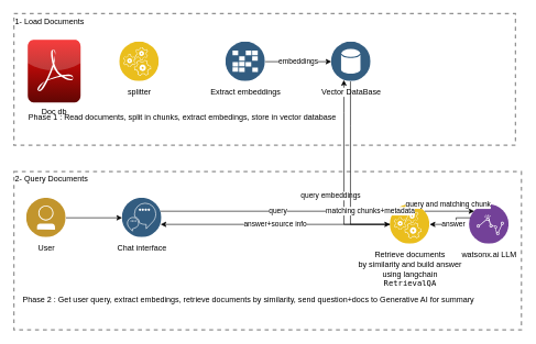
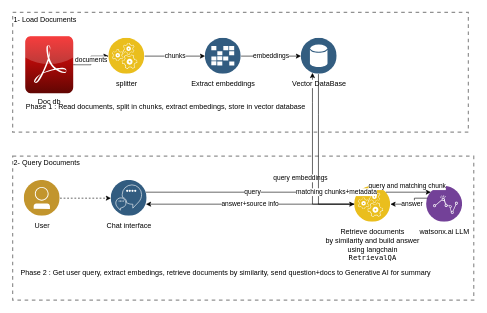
  <mxCell id="0" />
  <mxCell id="1" parent="0" />
  <mxCell id="2" value="query embeddings" style="edgeStyle=orthogonalEdgeStyle;rounded=0;orthogonalLoop=1;jettySize=auto;html=1;" parent="1" source="17" target="6" edge="1"><mxGeometry x="-0.218" y="20" relative="1" as="geometry"><mxPoint x="480" y="230" as="targetPoint" /><Array as="points"><mxPoint x="520" y="170" /><mxPoint x="520" y="170" /></Array><mxPoint as="offset" /></mxGeometry></mxCell>
  <mxCell id="3" value="1- Load Documents" style="fontStyle=0;verticalAlign=top;align=left;spacingTop=-2;fillColor=none;rounded=0;whiteSpace=wrap;html=1;strokeColor=#919191;strokeWidth=2;dashed=1;container=1;collapsible=0;expand=0;recursiveResize=0;" parent="1" vertex="1"><mxGeometry x="20" y="20" width="760" height="200" as="geometry" /></mxCell>
+ <mxCell id="4" value="documents" style="edgeStyle=orthogonalEdgeStyle;rounded=0;orthogonalLoop=1;jettySize=auto;html=1;" parent="3" source="5" target="11" edge="1"><mxGeometry relative="1" as="geometry" /></mxCell>
  <mxCell id="5" value="Doc db" style="dashed=0;outlineConnect=0;html=1;align=center;labelPosition=center;verticalLabelPosition=bottom;verticalAlign=top;shape=mxgraph.webicons.adobe_pdf;fillColor=#F40C0C;gradientColor=#610603" parent="3" vertex="1"><mxGeometry x="21" y="40.0" width="80" height="95" as="geometry" /></mxCell>
  <mxCell id="6" value="Vector DataBase" style="image;aspect=fixed;perimeter=ellipsePerimeter;html=1;align=center;shadow=0;dashed=0;fontColor=default;labelBackgroundColor=default;fontSize=12;spacingTop=3;image=img/lib/ibm/data/data_services.svg;" parent="3" vertex="1"><mxGeometry x="481" y="43.1" width="60" height="60" as="geometry" /></mxCell>
  <mxCell id="7" value="embeddings" style="edgeStyle=orthogonalEdgeStyle;rounded=0;orthogonalLoop=1;jettySize=auto;html=1;" parent="3" source="8" target="6" edge="1"><mxGeometry relative="1" as="geometry" /></mxCell>
  <mxCell id="8" value="Extract embeddings" style="image;aspect=fixed;perimeter=ellipsePerimeter;html=1;align=center;shadow=0;dashed=0;fontColor=default;labelBackgroundColor=default;fontSize=12;spacingTop=3;image=img/lib/ibm/data/caches.svg;" parent="3" vertex="1"><mxGeometry x="321" y="43.1" width="60" height="60" as="geometry" /></mxCell>
  <mxCell id="9" value="Phase 1 : Read documents, split in chunks, extract embedings, store in vector database" style="text;html=1;align=center;verticalAlign=middle;resizable=0;points=[];autosize=1;strokeColor=none;fillColor=none;" parent="3" vertex="1"><mxGeometry x="10" y="143.1" width="490" height="30" as="geometry" /></mxCell>
+ <mxCell id="10" value="chunks" style="edgeStyle=orthogonalEdgeStyle;rounded=0;orthogonalLoop=1;jettySize=auto;html=1;" parent="3" source="11" target="8" edge="1"><mxGeometry relative="1" as="geometry" /></mxCell>
  <mxCell id="11" value="splitter" style="image;aspect=fixed;perimeter=ellipsePerimeter;html=1;align=center;shadow=0;dashed=0;fontColor=default;labelBackgroundColor=default;fontSize=12;spacingTop=3;image=img/lib/ibm/applications/runtime_services.svg;" parent="3" vertex="1"><mxGeometry x="160" y="43.1" width="60" height="60" as="geometry" /></mxCell>
  <mxCell id="12" value="2- Query Documents" style="fontStyle=0;verticalAlign=top;align=left;spacingTop=-2;fillColor=none;rounded=0;whiteSpace=wrap;html=1;strokeColor=#919191;strokeWidth=2;dashed=1;container=1;collapsible=0;expand=0;recursiveResize=0;" parent="1" vertex="1"><mxGeometry x="20" y="260" width="769" height="240" as="geometry" /></mxCell>
  <mxCell id="13" value="User" style="image;aspect=fixed;perimeter=ellipsePerimeter;html=1;align=center;shadow=0;dashed=0;fontColor=default;labelBackgroundColor=default;fontSize=12;spacingTop=3;image=img/lib/ibm/users/user.svg;" parent="12" vertex="1"><mxGeometry x="19" y="40" width="60" height="60" as="geometry" /></mxCell>
  <mxCell id="14" value="Chat interface" style="image;aspect=fixed;perimeter=ellipsePerimeter;html=1;align=center;shadow=0;dashed=0;fontColor=default;labelBackgroundColor=default;fontSize=12;spacingTop=3;image=img/lib/ibm/data/conversation_trained_deployed.svg;" parent="12" vertex="1"><mxGeometry x="164" y="40" width="60" height="60" as="geometry" /></mxCell>
- <mxCell id="15" style="edgeStyle=orthogonalEdgeStyle;rounded=0;orthogonalLoop=1;jettySize=auto;html=1;" parent="12" source="13" target="14" edge="1"><mxGeometry relative="1" as="geometry" /></mxCell>
+ <mxCell id="15" style="edgeStyle=orthogonalEdgeStyle;rounded=0;orthogonalLoop=1;jettySize=auto;html=1;dashed=1;" parent="12" source="13" target="14" edge="1"><mxGeometry relative="1" as="geometry" /></mxCell>
  <mxCell id="16" value="answer+source info" style="edgeStyle=orthogonalEdgeStyle;rounded=0;orthogonalLoop=1;jettySize=auto;html=1;" parent="12" source="17" target="14" edge="1"><mxGeometry relative="1" as="geometry"><Array as="points"><mxPoint x="349" y="80" /><mxPoint x="349" y="80" /></Array></mxGeometry></mxCell>
  <mxCell id="17" value="Retrieve documents &lt;br&gt;by similarity and build answer &lt;br&gt;using langchain&lt;br&gt;&lt;code class=&quot;docutils literal notranslate&quot;&gt;RetrievalQA&lt;/code&gt;" style="image;aspect=fixed;perimeter=ellipsePerimeter;html=1;align=center;shadow=0;dashed=0;fontColor=default;labelBackgroundColor=default;fontSize=12;spacingTop=3;image=img/lib/ibm/applications/runtime_services.svg;" parent="12" vertex="1"><mxGeometry x="570" y="50" width="60" height="60" as="geometry" /></mxCell>
  <mxCell id="18" value="query" style="edgeStyle=orthogonalEdgeStyle;rounded=0;orthogonalLoop=1;jettySize=auto;html=1;" parent="12" source="14" target="17" edge="1"><mxGeometry relative="1" as="geometry"><mxPoint x="315" y="40" as="targetPoint" /><Array as="points"><mxPoint x="269" y="60" /><mxPoint x="269" y="60" /></Array></mxGeometry></mxCell>
  <mxCell id="19" value="Phase 2 : Get user query, extract embedings, retrieve documents by similarity, send question+docs to Generative AI for summary" style="text;html=1;align=center;verticalAlign=middle;resizable=0;points=[];autosize=1;strokeColor=none;fillColor=none;" parent="12" vertex="1"><mxGeometry y="180" width="710" height="30" as="geometry" /></mxCell>
  <mxCell id="20" value="watsonx.ai LLM" style="image;aspect=fixed;perimeter=ellipsePerimeter;html=1;align=center;shadow=0;dashed=0;fontColor=default;labelBackgroundColor=default;fontSize=12;spacingTop=3;image=img/lib/ibm/analytics/analytics.svg;" parent="12" vertex="1"><mxGeometry x="690" y="50" width="60" height="60" as="geometry" /></mxCell>
  <mxCell id="21" value="query and matching chunk" style="edgeStyle=orthogonalEdgeStyle;rounded=0;orthogonalLoop=1;jettySize=auto;html=1;" parent="12" source="17" target="20" edge="1"><mxGeometry x="-0.043" y="10" relative="1" as="geometry"><mxPoint x="610" y="50" as="targetPoint" /><Array as="points"><mxPoint x="670" y="60" /><mxPoint x="670" y="60" /></Array><mxPoint as="offset" /></mxGeometry></mxCell>
  <mxCell id="22" value="answer" style="edgeStyle=orthogonalEdgeStyle;rounded=0;orthogonalLoop=1;jettySize=auto;html=1;" parent="12" source="20" target="17" edge="1"><mxGeometry relative="1" as="geometry"><Array as="points"><mxPoint x="670" y="70" /></Array></mxGeometry></mxCell>
  <mxCell id="23" value="matching chunks+metadata" style="edgeStyle=orthogonalEdgeStyle;rounded=0;orthogonalLoop=1;jettySize=auto;html=1;" parent="1" source="6" target="17" edge="1"><mxGeometry x="0.421" y="30" relative="1" as="geometry"><Array as="points"><mxPoint x="530" y="190" /><mxPoint x="530" y="190" /></Array><mxPoint as="offset" /></mxGeometry></mxCell>
